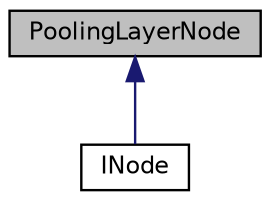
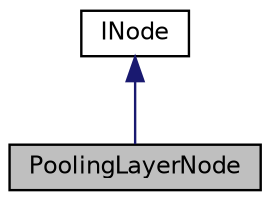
  digraph {
    node [color=black fontname=Helvetica fontsize=10 shape=record style=filled]
    n1 [fillcolor=grey75 fontcolor=black height=0.2 label=PoolingLayerNode width=0.4]
    n2 [fillcolor=white height=0.2 label=INode width=0.4]
-   n1 -> n2 [color=midnightblue dir=back fontname=Helvetica fontsize=10 labelfontname=Helvetica labelfontsize=10 style=solid]
+   n2 -> n1 [color=midnightblue dir=back fontname=Helvetica fontsize=10 labelfontname=Helvetica labelfontsize=10 style=solid]
  }
